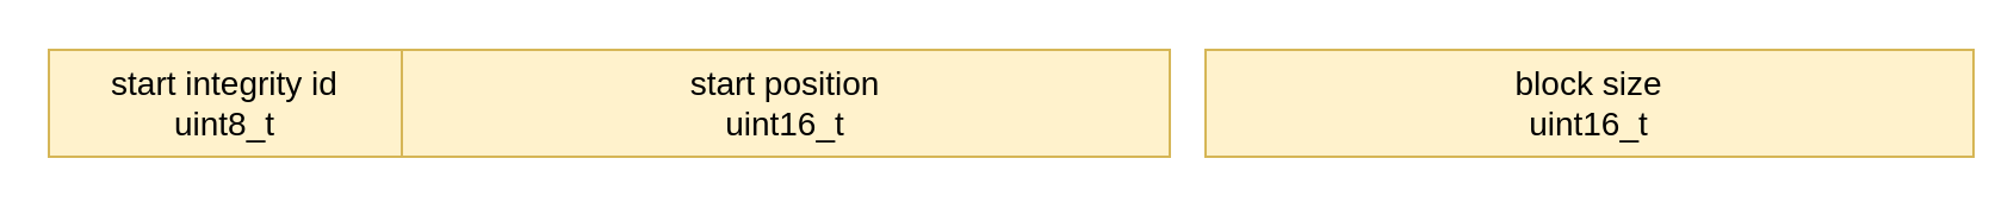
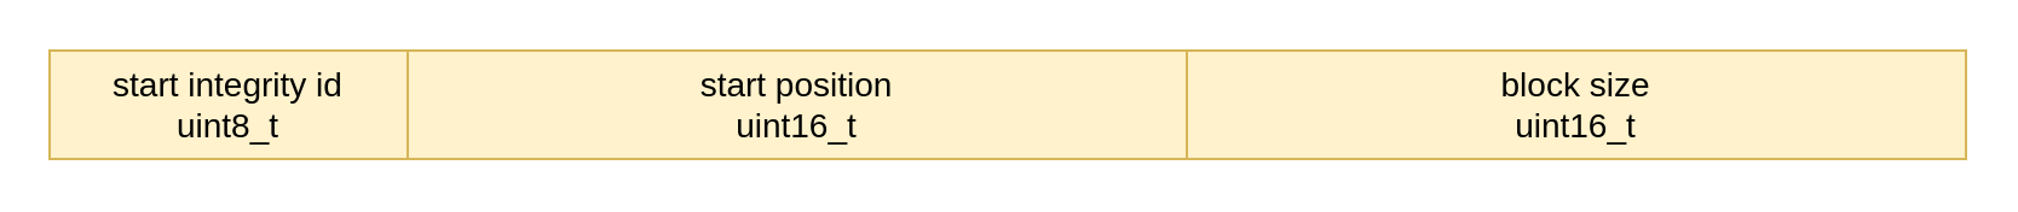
  <mxCell id="0" />
  <mxCell id="1" parent="0" />
  <mxCell id="2" value="start integrity id&lt;div&gt;uint8_t&lt;/div&gt;" style="text;html=1;align=center;verticalAlign=middle;whiteSpace=wrap;rounded=0;strokeColor=#d6b656;fontSize=14;fillColor=#fff2cc;" parent="1" vertex="1"><mxGeometry x="20" y="20.5" width="148" height="45" as="geometry" /></mxCell>
  <mxCell id="3" value="&lt;span style=&quot;color: rgb(0, 0, 0);&quot;&gt;start position&lt;/span&gt;&lt;div&gt;uint16_t&lt;/div&gt;" style="text;html=1;align=center;verticalAlign=middle;whiteSpace=wrap;rounded=0;strokeColor=#d6b656;fontSize=14;fillColor=#fff2cc;" parent="1" vertex="1"><mxGeometry x="168" y="20.5" width="322" height="45" as="geometry" /></mxCell>
- <mxCell id="4" value="&lt;span style=&quot;color: rgb(0, 0, 0);&quot;&gt;block size&lt;/span&gt;&lt;div&gt;uint16_t&lt;/div&gt;" style="text;html=1;align=center;verticalAlign=middle;whiteSpace=wrap;rounded=0;strokeColor=#d6b656;fontSize=14;fillColor=#fff2cc;" parent="1" vertex="1"><mxGeometry x="505" y="20.5" width="322" height="45" as="geometry" /></mxCell>
+ <mxCell id="4" value="&lt;span style=&quot;color: rgb(0, 0, 0);&quot;&gt;block size&lt;/span&gt;&lt;div&gt;uint16_t&lt;/div&gt;" style="text;html=1;align=center;verticalAlign=middle;whiteSpace=wrap;rounded=0;strokeColor=#d6b656;fontSize=14;fillColor=#fff2cc;" parent="1" vertex="1"><mxGeometry x="490" y="20.5" width="322" height="45" as="geometry" /></mxCell>
